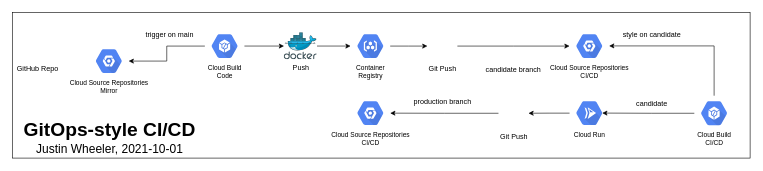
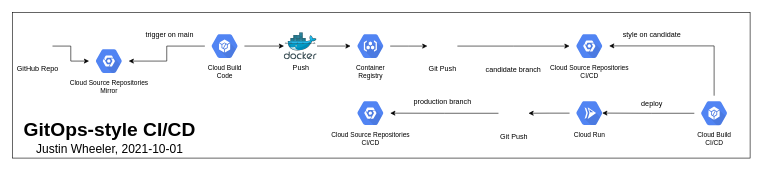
  <mxCell id="0" />
  <mxCell id="1" parent="0" />
  <mxCell id="2" value="" style="rounded=0;whiteSpace=wrap;html=1;" parent="1" vertex="1"><mxGeometry x="20" y="20" width="1230" height="243" as="geometry" /></mxCell>
  <mxCell id="3" style="edgeStyle=orthogonalEdgeStyle;rounded=0;orthogonalLoop=1;jettySize=auto;html=1;entryX=1;entryY=0.5;entryDx=0;entryDy=0;fontColor=#000000;" parent="1" source="4" target="26" edge="1"><mxGeometry relative="1" as="geometry" /></mxCell>
  <mxCell id="4" value="Cloud Run" style="html=1;fillColor=#5184F3;strokeColor=none;verticalAlign=top;labelPosition=center;verticalLabelPosition=bottom;align=center;spacingTop=-6;fontSize=11;fontStyle=0;shape=mxgraph.gcp2.hexIcon;prIcon=cloud_run" parent="1" vertex="1"><mxGeometry x="949" y="158.75" width="66" height="58.5" as="geometry" /></mxCell>
  <mxCell id="5" value="" style="edgeStyle=orthogonalEdgeStyle;rounded=0;orthogonalLoop=1;jettySize=auto;html=1;fontColor=#000000;fontStyle=0" parent="1" source="7" target="12" edge="1"><mxGeometry relative="1" as="geometry" /></mxCell>
  <mxCell id="6" value="" style="edgeStyle=orthogonalEdgeStyle;rounded=0;orthogonalLoop=1;jettySize=auto;html=1;" parent="1" source="7" target="16" edge="1"><mxGeometry relative="1" as="geometry" /></mxCell>
  <mxCell id="7" value="Cloud Build &lt;br&gt;Code" style="html=1;fillColor=#5184F3;strokeColor=none;verticalAlign=top;labelPosition=center;verticalLabelPosition=bottom;align=center;spacingTop=-6;fontSize=11;fontStyle=0;shape=mxgraph.gcp2.hexIcon;prIcon=container_builder" parent="1" vertex="1"><mxGeometry x="341" y="47" width="66" height="58.5" as="geometry" /></mxCell>
  <mxCell id="8" value="" style="edgeStyle=orthogonalEdgeStyle;rounded=0;orthogonalLoop=1;jettySize=auto;html=1;fontColor=#000000;fontStyle=0" parent="1" source="9" target="18" edge="1"><mxGeometry relative="1" as="geometry" /></mxCell>
  <mxCell id="9" value="Container&#10;Registry" style="html=1;fillColor=#5184F3;strokeColor=none;verticalAlign=top;labelPosition=center;verticalLabelPosition=bottom;align=center;spacingTop=-6;fontSize=11;fontStyle=0;shape=mxgraph.gcp2.hexIcon;prIcon=container_registry" parent="1" vertex="1"><mxGeometry x="584" y="47" width="66" height="58.5" as="geometry" /></mxCell>
+ <mxCell id="10" value="" style="edgeStyle=orthogonalEdgeStyle;rounded=0;orthogonalLoop=1;jettySize=auto;html=1;fontColor=#000000;fontStyle=0" parent="1" source="11" target="12" edge="1"><mxGeometry relative="1" as="geometry" /></mxCell>
  <mxCell id="11" value="GitHub Repo" style="shape=image;html=1;verticalAlign=top;verticalLabelPosition=bottom;labelBackgroundColor=#ffffff;imageAspect=0;aspect=fixed;image=https://cdn1.iconfinder.com/data/icons/picons-social/57/github_rounded-128.png;fontStyle=0" parent="1" vertex="1"><mxGeometry x="37" y="51.25" width="50" height="50" as="geometry" /></mxCell>
  <mxCell id="12" value="Cloud Source Repositories&lt;br&gt;Mirror" style="html=1;fillColor=#5184F3;strokeColor=none;verticalAlign=top;labelPosition=center;verticalLabelPosition=bottom;align=center;spacingTop=-6;fontSize=11;fontStyle=0;shape=mxgraph.gcp2.hexIcon;prIcon=placeholder" parent="1" vertex="1"><mxGeometry x="148" y="72" width="66" height="58.5" as="geometry" /></mxCell>
  <mxCell id="13" value="Cloud Source Repositories&lt;br&gt;CI/CD" style="html=1;fillColor=#5184F3;strokeColor=none;verticalAlign=top;labelPosition=center;verticalLabelPosition=bottom;align=center;spacingTop=-6;fontSize=11;fontStyle=0;shape=mxgraph.gcp2.hexIcon;prIcon=placeholder" parent="1" vertex="1"><mxGeometry x="949" y="47" width="66" height="58.5" as="geometry" /></mxCell>
  <mxCell id="14" value="trigger on main" style="text;html=1;strokeColor=none;fillColor=none;align=center;verticalAlign=middle;whiteSpace=wrap;rounded=0;fontColor=#000000;fontStyle=0" parent="1" vertex="1"><mxGeometry x="239" y="47" width="87" height="20" as="geometry" /></mxCell>
  <mxCell id="15" value="" style="edgeStyle=orthogonalEdgeStyle;rounded=0;orthogonalLoop=1;jettySize=auto;html=1;fontColor=#000000;fontStyle=0" parent="1" source="16" target="9" edge="1"><mxGeometry relative="1" as="geometry" /></mxCell>
  <mxCell id="16" value="Push" style="aspect=fixed;html=1;points=[];align=center;image;fontSize=12;image=img/lib/mscae/Docker.svg;fontColor=#000000;fontStyle=0" parent="1" vertex="1"><mxGeometry x="473" y="53.7" width="55" height="45.1" as="geometry" /></mxCell>
  <mxCell id="17" value="" style="edgeStyle=orthogonalEdgeStyle;rounded=0;orthogonalLoop=1;jettySize=auto;html=1;fontColor=#000000;fontStyle=0" parent="1" source="18" target="13" edge="1"><mxGeometry relative="1" as="geometry" /></mxCell>
  <mxCell id="18" value="&lt;span&gt;Git Push&lt;/span&gt;" style="shape=image;html=1;verticalAlign=top;verticalLabelPosition=bottom;labelBackgroundColor=#ffffff;imageAspect=0;aspect=fixed;image=https://cdn3.iconfinder.com/data/icons/social-media-2169/24/social_media_social_media_logo_git-128.png;fontColor=#000000;fontStyle=0" parent="1" vertex="1"><mxGeometry x="712" y="51.25" width="50" height="50" as="geometry" /></mxCell>
  <mxCell id="19" value="candidate branch" style="text;html=1;strokeColor=none;fillColor=none;align=center;verticalAlign=middle;whiteSpace=wrap;rounded=0;fontColor=#000000;fontStyle=0" parent="1" vertex="1"><mxGeometry x="799" y="106.25" width="113" height="20" as="geometry" /></mxCell>
  <mxCell id="20" style="edgeStyle=orthogonalEdgeStyle;rounded=0;orthogonalLoop=1;jettySize=auto;html=1;entryX=0.825;entryY=0.5;entryDx=0;entryDy=0;entryPerimeter=0;fontColor=#000000;" parent="1" source="22" target="4" edge="1"><mxGeometry relative="1" as="geometry" /></mxCell>
  <mxCell id="21" style="edgeStyle=orthogonalEdgeStyle;rounded=0;orthogonalLoop=1;jettySize=auto;html=1;fontColor=#000000;" parent="1" source="22" target="13" edge="1"><mxGeometry relative="1" as="geometry"><Array as="points"><mxPoint x="1190" y="76" /></Array></mxGeometry></mxCell>
  <mxCell id="22" value="Cloud Build &lt;br&gt;CI/CD" style="html=1;fillColor=#5184F3;strokeColor=none;verticalAlign=top;labelPosition=center;verticalLabelPosition=bottom;align=center;spacingTop=-6;fontSize=11;fontStyle=0;shape=mxgraph.gcp2.hexIcon;prIcon=container_builder" parent="1" vertex="1"><mxGeometry x="1157" y="159" width="66" height="58.5" as="geometry" /></mxCell>
  <mxCell id="23" value="style on candidate" style="text;html=1;strokeColor=none;fillColor=none;align=center;verticalAlign=middle;whiteSpace=wrap;rounded=0;fontColor=#000000;fontStyle=0" parent="1" vertex="1"><mxGeometry x="1023" y="47" width="127" height="20" as="geometry" /></mxCell>
- <mxCell id="24" value="candidate" style="text;html=1;strokeColor=none;fillColor=none;align=center;verticalAlign=middle;whiteSpace=wrap;rounded=0;fontColor=#000000;fontStyle=0" parent="1" vertex="1"><mxGeometry x="1039" y="163" width="95" height="20" as="geometry" /></mxCell>
+ <mxCell id="24" value="deploy" style="text;html=1;strokeColor=none;fillColor=none;align=center;verticalAlign=middle;whiteSpace=wrap;rounded=0;fontColor=#000000;fontStyle=0" parent="1" vertex="1"><mxGeometry x="1039" y="163" width="95" height="20" as="geometry" /></mxCell>
  <mxCell id="25" value="" style="edgeStyle=orthogonalEdgeStyle;rounded=0;orthogonalLoop=1;jettySize=auto;html=1;fontColor=#000000;" parent="1" source="26" target="28" edge="1"><mxGeometry relative="1" as="geometry" /></mxCell>
  <mxCell id="26" value="&lt;span&gt;Git Push&lt;/span&gt;" style="shape=image;html=1;verticalAlign=top;verticalLabelPosition=bottom;labelBackgroundColor=#ffffff;imageAspect=0;aspect=fixed;image=https://cdn3.iconfinder.com/data/icons/social-media-2169/24/social_media_social_media_logo_git-128.png;fontColor=#000000;fontStyle=0" parent="1" vertex="1"><mxGeometry x="830.5" y="163.25" width="50" height="50" as="geometry" /></mxCell>
  <mxCell id="27" value="production branch" style="text;html=1;strokeColor=none;fillColor=none;align=center;verticalAlign=middle;whiteSpace=wrap;rounded=0;fontColor=#000000;fontStyle=0" parent="1" vertex="1"><mxGeometry x="680.5" y="158.75" width="113" height="20" as="geometry" /></mxCell>
  <mxCell id="28" value="Cloud Source Repositories&lt;br&gt;CI/CD" style="html=1;fillColor=#5184F3;strokeColor=none;verticalAlign=top;labelPosition=center;verticalLabelPosition=bottom;align=center;spacingTop=-6;fontSize=11;fontStyle=0;shape=mxgraph.gcp2.hexIcon;prIcon=placeholder" parent="1" vertex="1"><mxGeometry x="584" y="158.75" width="66" height="58.5" as="geometry" /></mxCell>
  <mxCell id="29" value="GitOps-style CI/CD" style="text;html=1;strokeColor=none;fillColor=none;align=center;verticalAlign=middle;whiteSpace=wrap;rounded=0;fontSize=32;fontStyle=1" parent="1" vertex="1"><mxGeometry x="20" y="199" width="325" height="32" as="geometry" /></mxCell>
  <mxCell id="30" value="&lt;font style=&quot;font-size: 20px;&quot;&gt;Justin Wheeler, 2021-10-01&lt;/font&gt;" style="text;html=1;strokeColor=none;fillColor=none;align=center;verticalAlign=middle;whiteSpace=wrap;rounded=0;fontSize=20;fontStyle=0" parent="1" vertex="1"><mxGeometry x="20" y="231" width="325" height="32" as="geometry" /></mxCell>
